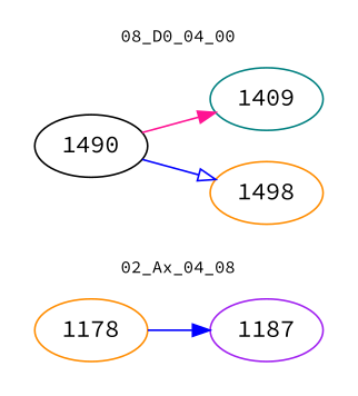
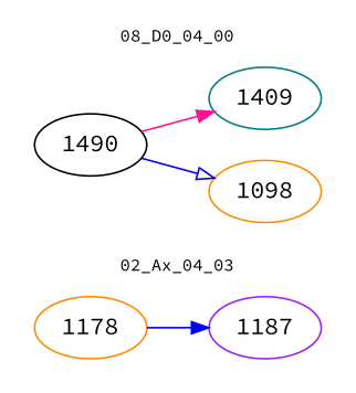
  digraph {
    fontname="Source Code Pro"
    rankdir=LR
    node [color=darkorange fontname="Source Code Pro"]
    edge [arrowhead=normal color=blue fontname="Source Code Pro"]
    n1 [label=1178]
    n2 [color=purple label=1187]
    n3 [color=black label=1490]
-   n4 [label=1498]
+   n4 [label=1098]
    n5 [color=teal label=1409]
    subgraph cluster_1 {
      color=white
      fontsize=10
-     label="02_Ax_04_08"
+     label="02_Ax_04_03"
      n1
      n2
    }
    subgraph cluster_2 {
      color=white
      fontsize=10
      label="08_D0_04_00"
      n3
      n4
      n5
    }
    n1 -> n2
    n3 -> n4 [arrowhead=onormal]
    n3 -> n5 [color=deeppink]
  }
